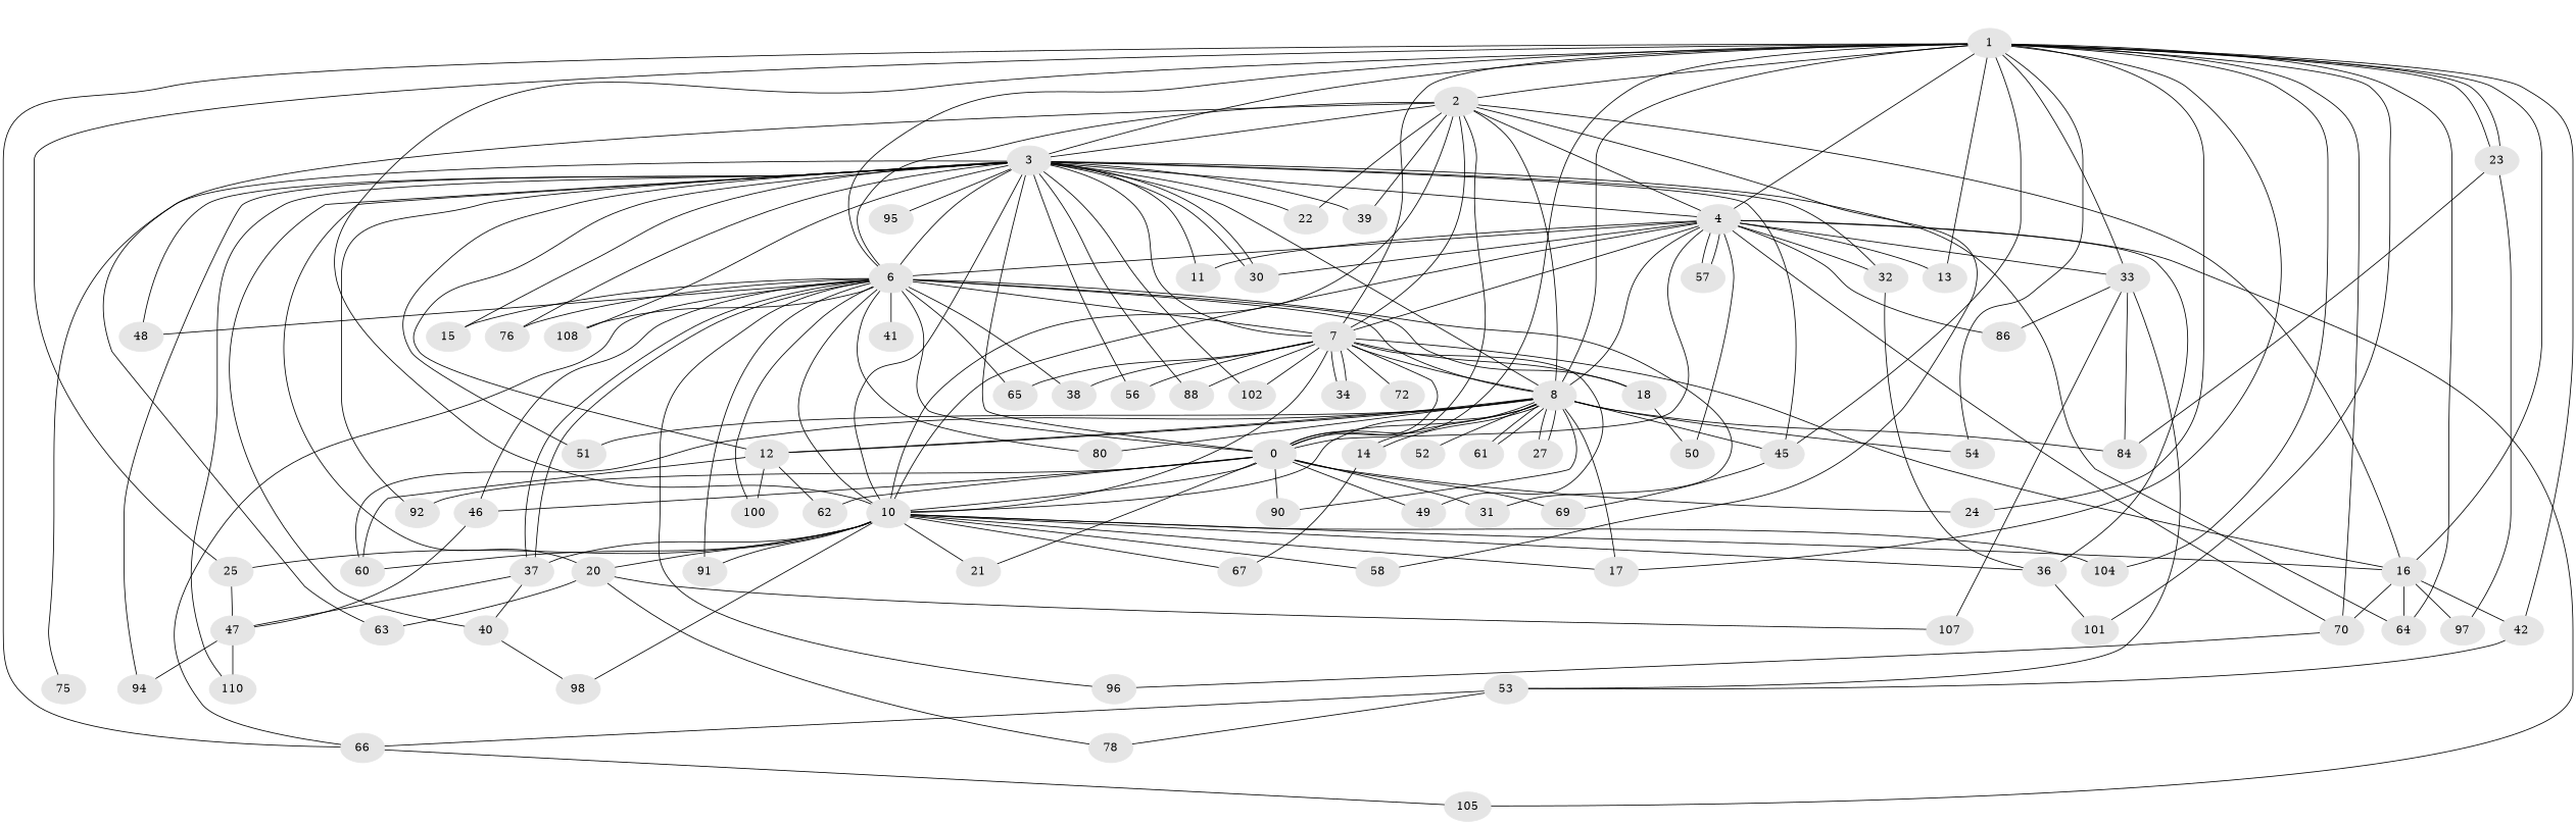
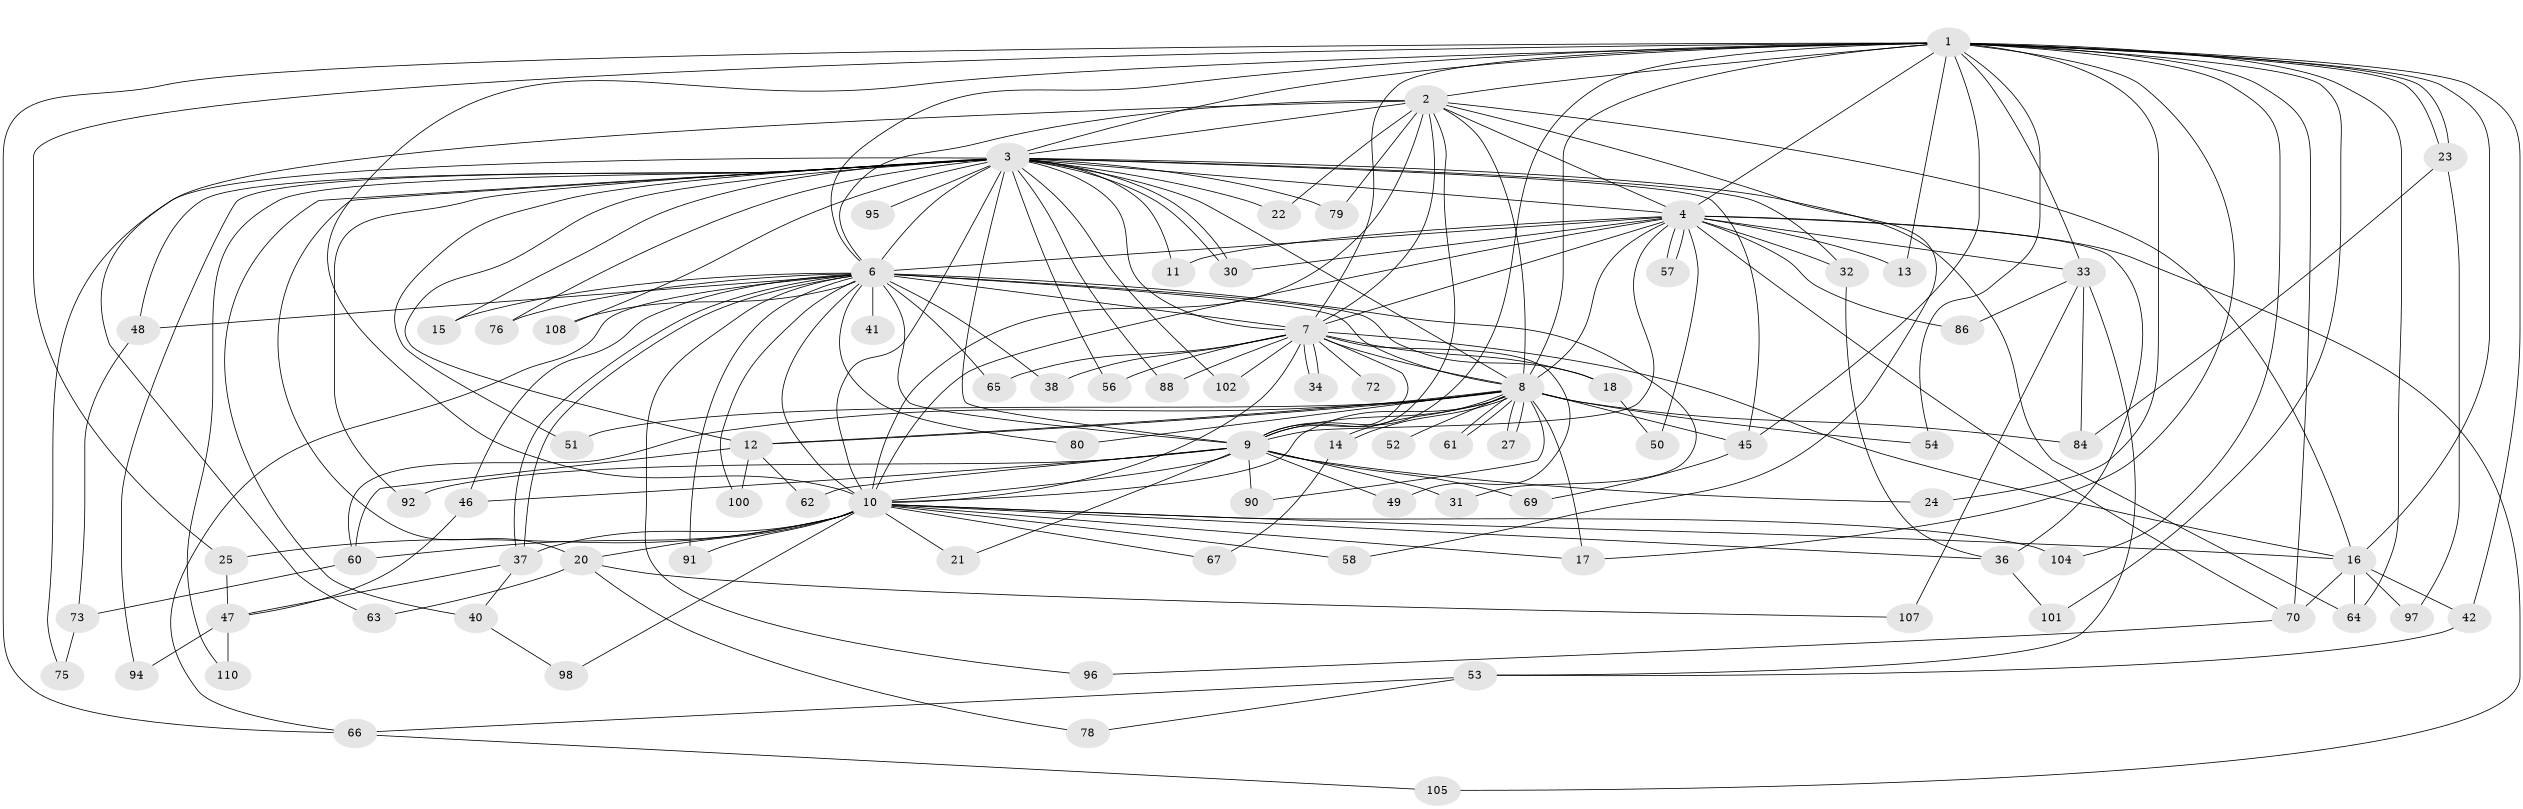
  graph {
    node [color=gray90 style=filled]
    1 [super="+55"]
    2 [super="+85"]
    3 [super="+5"]
    4 [super="+44"]
    6 [super="+28"]
    7 [super="+81"]
    8 [super="+39"]
-   9 [super="+29" label=0]
+   9 [super="+29"]
    10 [super="+19"]
    13
    16 [super="+99"]
    17 [super="+26"]
    23
    24
    25
    33 [super="+43"]
    42
    45 [super="+68"]
    54
    64 [super="+71"]
    66 [super="+103"]
    70 [super="+74"]
    101
    104
    22
    58
    63
-   79 [label=39]
+   79
    11
    12 [super="+89"]
    15
    20 [super="+59"]
    30 [super="+87"]
    32 [super="+35"]
    40 [super="+82"]
    48
    51
    56
    75
    76
    88
    92
    94
    95
    102
    108
    110
    36 [super="+77"]
    50
    57
    86
    105
    18
    31
    37 [super="+93"]
    38
    41 [super="+109"]
    46
    65
    80
    91
    96
    100
    34
    49
    72
    14
    27
    52
    60
    61
    84 [super="+106"]
    90
    21
    62
    69
    67
    98
    97
    47 [super="+111"]
    107
    53
    78
+   73
    1 -- 2
    1 -- 3 [weight=2]
    1 -- 4 [weight=2]
    1 -- 6 [weight=2]
    1 -- 7
    1 -- 8
    1 -- 9 [weight=2]
    1 -- 10
    1 -- 13
    1 -- 16
    1 -- 17
    1 -- 23
    1 -- 23
    1 -- 24
    1 -- 25
    1 -- 33
    1 -- 42
    1 -- 45
    1 -- 54
    1 -- 64 [weight=2]
    1 -- 66
    1 -- 70
    1 -- 101
    1 -- 104
    2 -- 3 [weight=2]
    2 -- 4
    2 -- 6
    2 -- 7
    2 -- 8
    2 -- 9
    2 -- 10
    2 -- 16
    2 -- 22
    2 -- 58
    2 -- 63
    2 -- 79
    3 -- 4 [weight=2]
    3 -- 6 [weight=2]
    3 -- 7 [weight=2]
    3 -- 8 [weight=2]
    3 -- 9 [weight=2]
    3 -- 10 [weight=2]
    3 -- 45
    3 -- 64
    3 -- 22
    3 -- 79
    3 -- 11
    3 -- 12
    3 -- 15
    3 -- 20 [weight=2]
    3 -- 30
    3 -- 30
    3 -- 32
    3 -- 40 [weight=2]
    3 -- 48
    3 -- 51
    3 -- 56
    3 -- 75
    3 -- 76
    3 -- 88
    3 -- 92
    3 -- 94
    3 -- 95 [weight=2]
    3 -- 102
    3 -- 108
    3 -- 110
    4 -- 6
    4 -- 7
    4 -- 8
    4 -- 9
    4 -- 10
    4 -- 13
    4 -- 33 [weight=2]
    4 -- 70
    4 -- 11
    4 -- 30
    4 -- 32 [weight=2]
    4 -- 36
    4 -- 50
    4 -- 57
    4 -- 57
    4 -- 86
    4 -- 105
    6 -- 7
    6 -- 8 [weight=3]
    6 -- 9
    6 -- 10
    6 -- 66
    6 -- 15
    6 -- 48
    6 -- 76
    6 -- 108
    6 -- 18
    6 -- 31
    6 -- 37
    6 -- 37
    6 -- 38
    6 -- 41 [weight=3]
    6 -- 46
    6 -- 65
    6 -- 80
    6 -- 91
    6 -- 96
    6 -- 100
    7 -- 8
    7 -- 9 [weight=2]
    7 -- 10
    7 -- 16
    7 -- 56
    7 -- 88
    7 -- 102
    7 -- 18
    7 -- 38
    7 -- 65
    7 -- 34
    7 -- 34
    7 -- 49
    7 -- 72
    8 -- 9
    8 -- 10
    8 -- 17
    8 -- 45
    8 -- 54
    8 -- 12
    8 -- 12
    8 -- 51
    8 -- 80
    8 -- 14
    8 -- 14
    8 -- 27
    8 -- 27
    8 -- 52 [weight=2]
    8 -- 60
    8 -- 61
    8 -- 61
    8 -- 84
    8 -- 90
    9 -- 10
    9 -- 24
    9 -- 92
    9 -- 31
    9 -- 46
    9 -- 49
    9 -- 90
    9 -- 21
    9 -- 62
    9 -- 69
    10 -- 16
    10 -- 17
    10 -- 25
    10 -- 104
    10 -- 58
    10 -- 20
    10 -- 36
    10 -- 37
    10 -- 91
    10 -- 60
    10 -- 21
    10 -- 67
    10 -- 98
    16 -- 42
    16 -- 64
    16 -- 70
    16 -- 97
    23 -- 84
    23 -- 97
    25 -- 47
    33 -- 86
    33 -- 84
    33 -- 107
    33 -- 53
    42 -- 53
    45 -- 69
    66 -- 105
    70 -- 96
    12 -- 100
    12 -- 60
    12 -- 62
    20 -- 63
    20 -- 107
    20 -- 78
    32 -- 36
    40 -- 98
+   48 -- 73
    36 -- 101
    18 -- 50
    37 -- 40
    37 -- 47
    46 -- 47
    14 -- 67
+   60 -- 73
    47 -- 94
    47 -- 110
    53 -- 66
    53 -- 78
+   73 -- 75
  }
